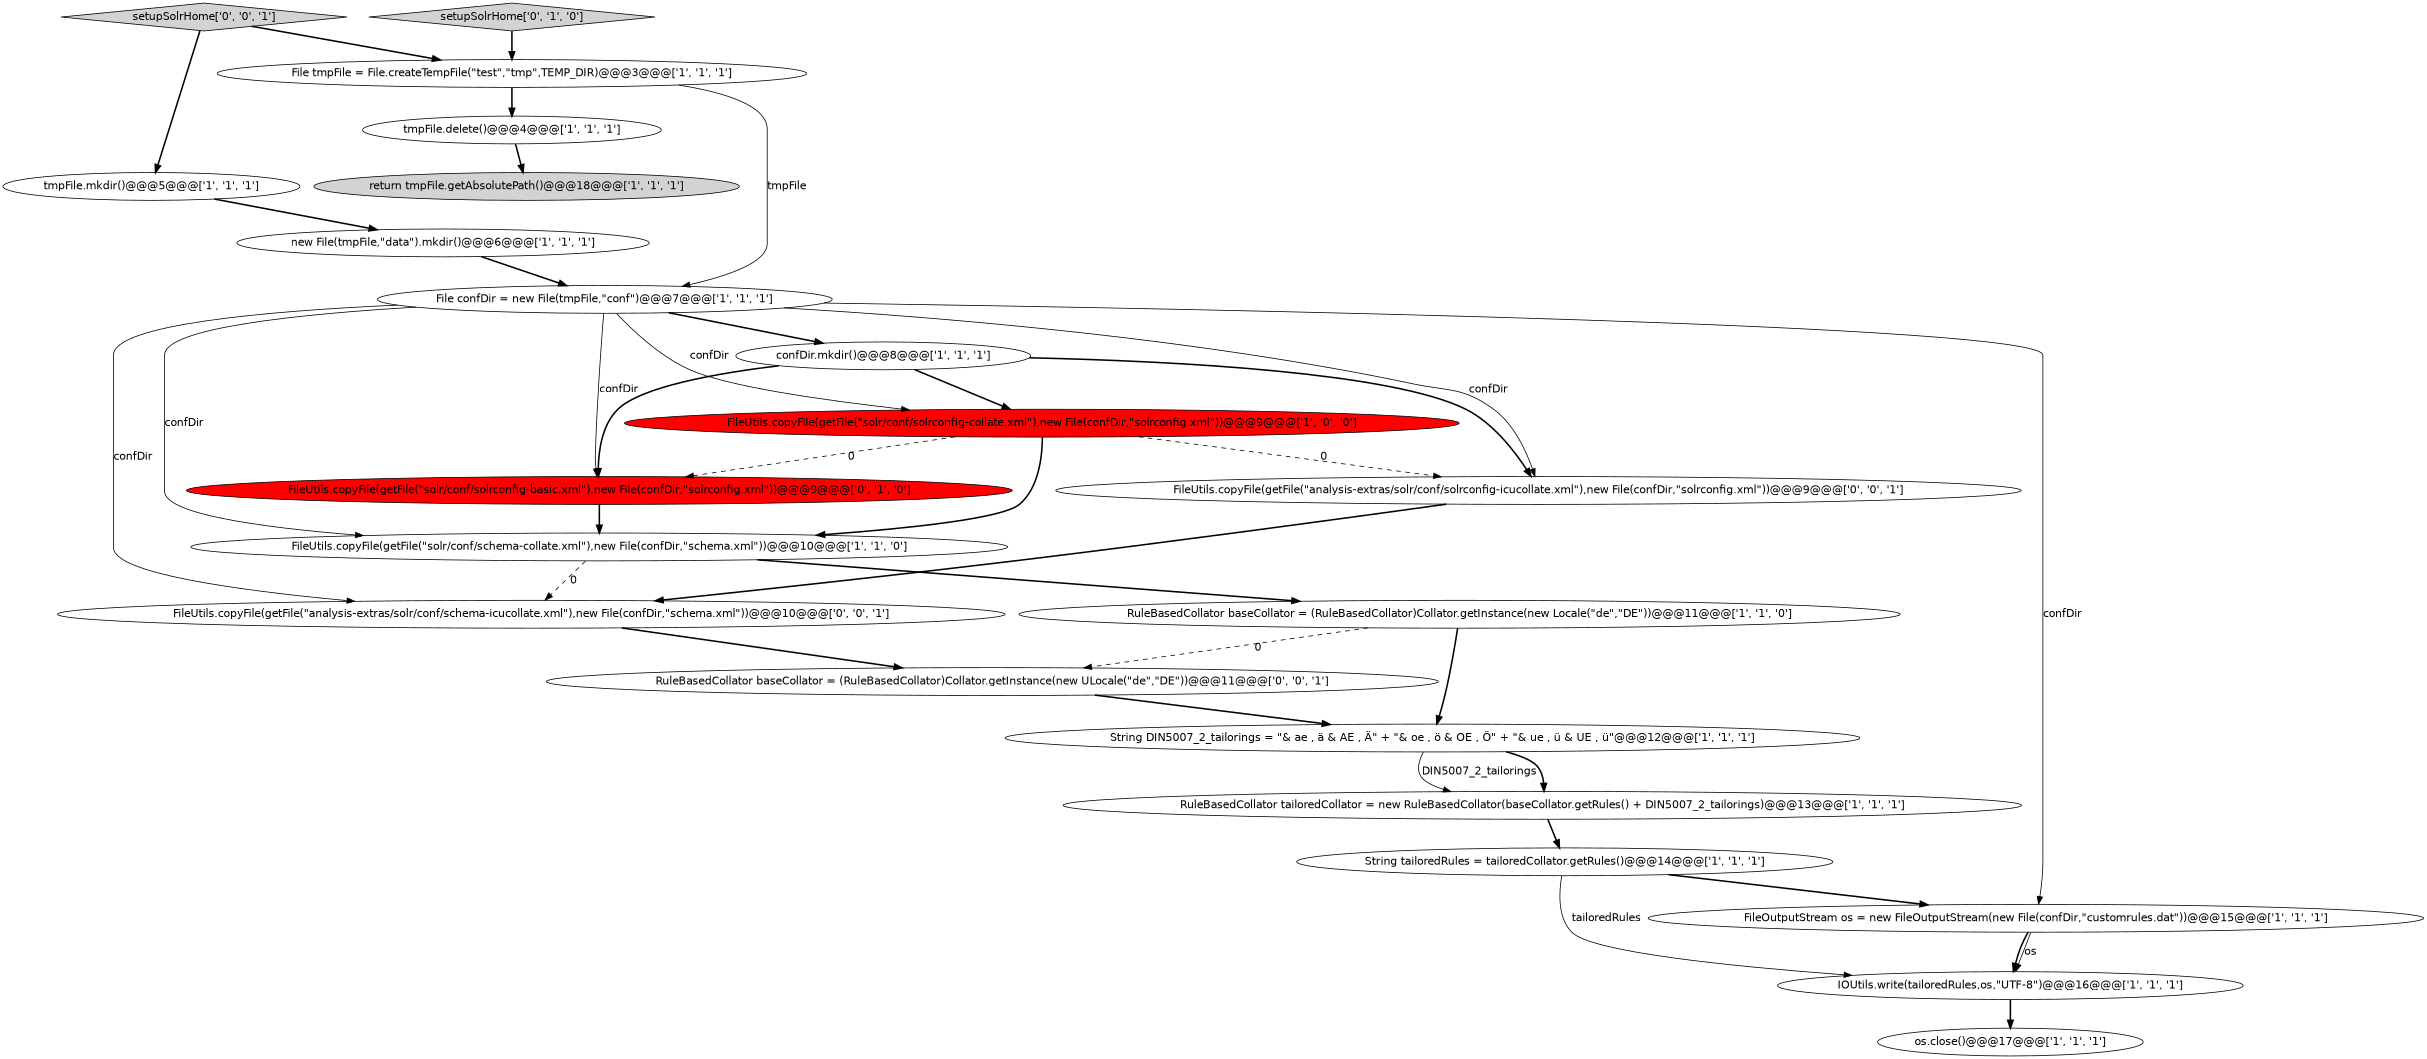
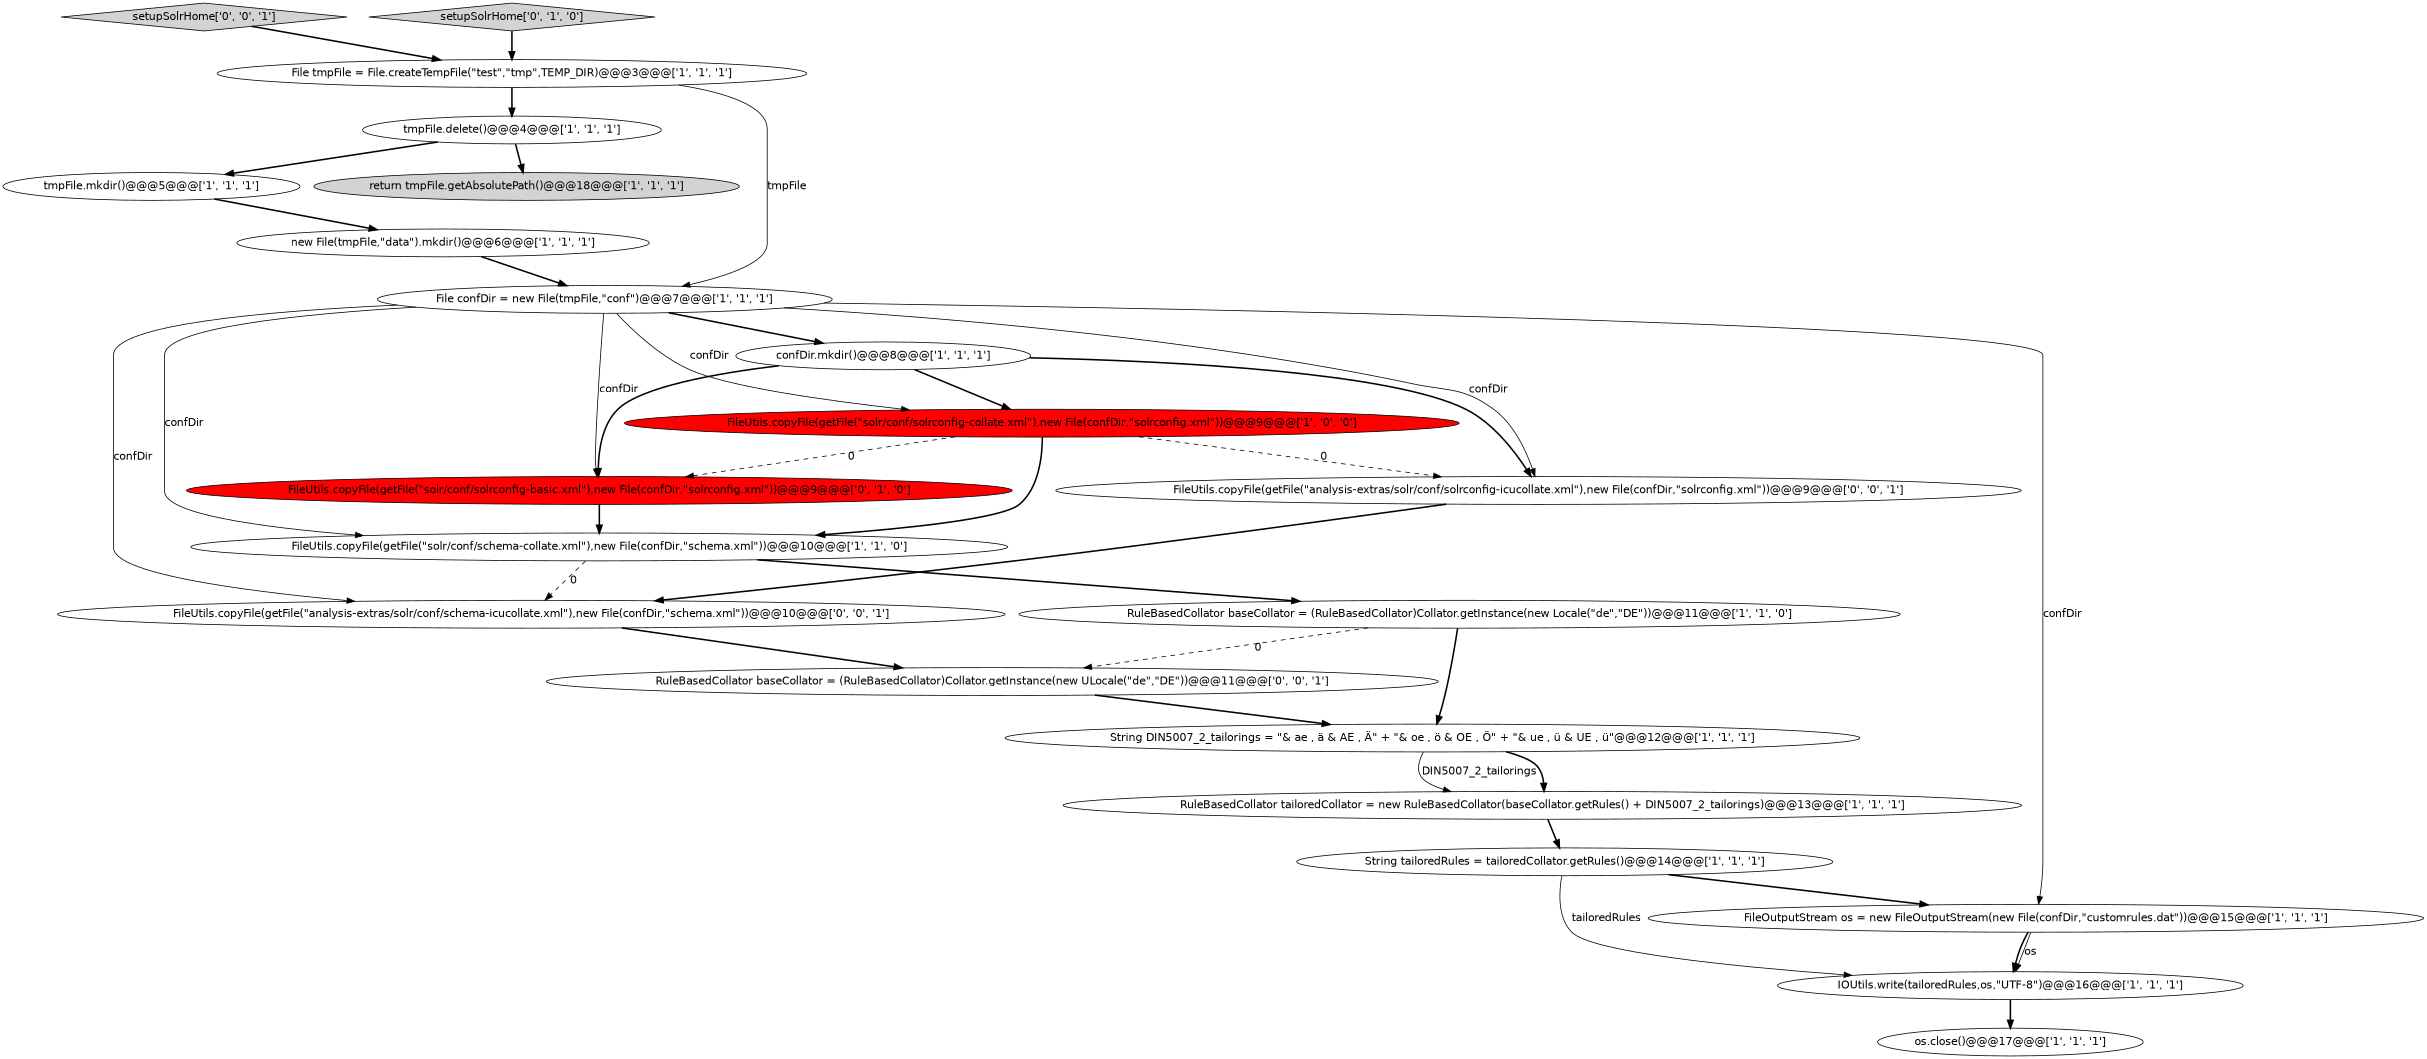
  digraph {
    fontname="DejaVu Sans"
    node [fillcolor=white fontname="DejaVu Sans" shape=ellipse style=filled]
    edge [fontname="DejaVu Sans" style=bold]
    n1 [label="RuleBasedCollator baseCollator = (RuleBasedCollator)Collator.getInstance(new Locale(\"de\",\"DE\"))@@@11@@@['1', '1', '0']"]
    n2 [label="RuleBasedCollator baseCollator = (RuleBasedCollator)Collator.getInstance(new ULocale(\"de\",\"DE\"))@@@11@@@['0', '0', '1']"]
    n3 [label="String DIN5007_2_tailorings = \"& ae , ä & AE , Ä\" + \"& oe , ö & OE , Ö\" + \"& ue , ü & UE , ü\"@@@12@@@['1', '1', '1']"]
    n4 [label="RuleBasedCollator tailoredCollator = new RuleBasedCollator(baseCollator.getRules() + DIN5007_2_tailorings)@@@13@@@['1', '1', '1']"]
    n5 [label="File tmpFile = File.createTempFile(\"test\",\"tmp\",TEMP_DIR)@@@3@@@['1', '1', '1']"]
    n6 [label="tmpFile.delete()@@@4@@@['1', '1', '1']"]
    n7 [label="File confDir = new File(tmpFile,\"conf\")@@@7@@@['1', '1', '1']"]
    n8 [label="tmpFile.mkdir()@@@5@@@['1', '1', '1']"]
    n9 [fillcolor=lightgray label="return tmpFile.getAbsolutePath()@@@18@@@['1', '1', '1']"]
    n10 [label="confDir.mkdir()@@@8@@@['1', '1', '1']"]
    n11 [label="FileUtils.copyFile(getFile(\"analysis-extras/solr/conf/solrconfig-icucollate.xml\"),new File(confDir,\"solrconfig.xml\"))@@@9@@@['0', '0', '1']"]
    n12 [fillcolor=red label="FileUtils.copyFile(getFile(\"solr/conf/solrconfig-basic.xml\"),new File(confDir,\"solrconfig.xml\"))@@@9@@@['0', '1', '0']"]
    n13 [fillcolor=red label="FileUtils.copyFile(getFile(\"solr/conf/solrconfig-collate.xml\"),new File(confDir,\"solrconfig.xml\"))@@@9@@@['1', '0', '0']"]
    n14 [label="FileUtils.copyFile(getFile(\"solr/conf/schema-collate.xml\"),new File(confDir,\"schema.xml\"))@@@10@@@['1', '1', '0']"]
    n15 [label="FileUtils.copyFile(getFile(\"analysis-extras/solr/conf/schema-icucollate.xml\"),new File(confDir,\"schema.xml\"))@@@10@@@['0', '0', '1']"]
    n16 [label="FileOutputStream os = new FileOutputStream(new File(confDir,\"customrules.dat\"))@@@15@@@['1', '1', '1']"]
    n17 [label="new File(tmpFile,\"data\").mkdir()@@@6@@@['1', '1', '1']"]
    n18 [label="String tailoredRules = tailoredCollator.getRules()@@@14@@@['1', '1', '1']"]
    n19 [label="IOUtils.write(tailoredRules,os,\"UTF-8\")@@@16@@@['1', '1', '1']"]
    n20 [label="os.close()@@@17@@@['1', '1', '1']"]
    n21 [fillcolor=lightgray label="setupSolrHome['0', '1', '0']" shape=diamond]
    n22 [fillcolor=lightgray label="setupSolrHome['0', '0', '1']" shape=diamond]
    n1 -> n2 [label=0 style=dashed]
    n1 -> n3
    n2 -> n3
    n3 -> n4 [label=DIN5007_2_tailorings style=solid]
    n3 -> n4
    n4 -> n18
    n5 -> n6
    n5 -> n7 [label=tmpFile style=solid]
-   n22 -> n8
+   n6 -> n8
    n6 -> n9
    n7 -> n10
    n7 -> n11 [label=confDir style=solid]
    n7 -> n12 [label=confDir style=solid]
    n7 -> n13 [label=confDir style=solid]
    n7 -> n14 [label=confDir style=solid]
    n7 -> n15 [label=confDir style=solid]
    n7 -> n16 [label=confDir style=solid]
    n8 -> n17
    n10 -> n11
    n10 -> n12
    n10 -> n13
    n11 -> n15
    n12 -> n14
    n13 -> n11 [label=0 style=dashed]
    n13 -> n12 [label=0 style=dashed]
    n13 -> n14
    n14 -> n1
    n14 -> n15 [label=0 style=dashed]
    n15 -> n2
    n16 -> n19 [label=os style=solid]
    n16 -> n19
    n17 -> n7
    n18 -> n16
    n18 -> n19 [label=tailoredRules style=solid]
    n19 -> n20
    n21 -> n5
    n22 -> n5
  }
